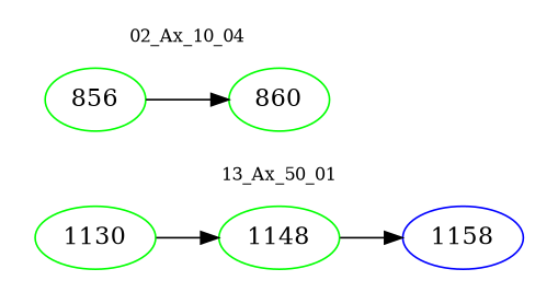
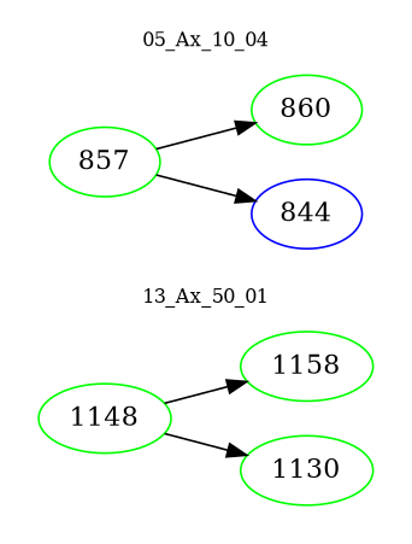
  digraph {
    rankdir=LR
    node [color=green]
    edge [color=black]
    n1 [label=1148]
    n2 [label=1130]
-   n3 [color=blue label=1158]
-   n4 [label=856]
+   n3 [label=1158]
+   n4 [label=857]
+   n5 [color=blue label=844]
    n6 [label=860]
    subgraph cluster_1 {
      color=white
      fontsize=10
      label="13_Ax_50_01"
      n1
      n2
      n3
    }
    subgraph cluster_2 {
      color=white
      fontsize=10
-     label="02_Ax_10_04"
+     label="05_Ax_10_04"
      n4
+     n5
      n6
    }
-   n2 -> n1
+   n1 -> n2
    n1 -> n3
+   n4 -> n5
    n4 -> n6
  }
